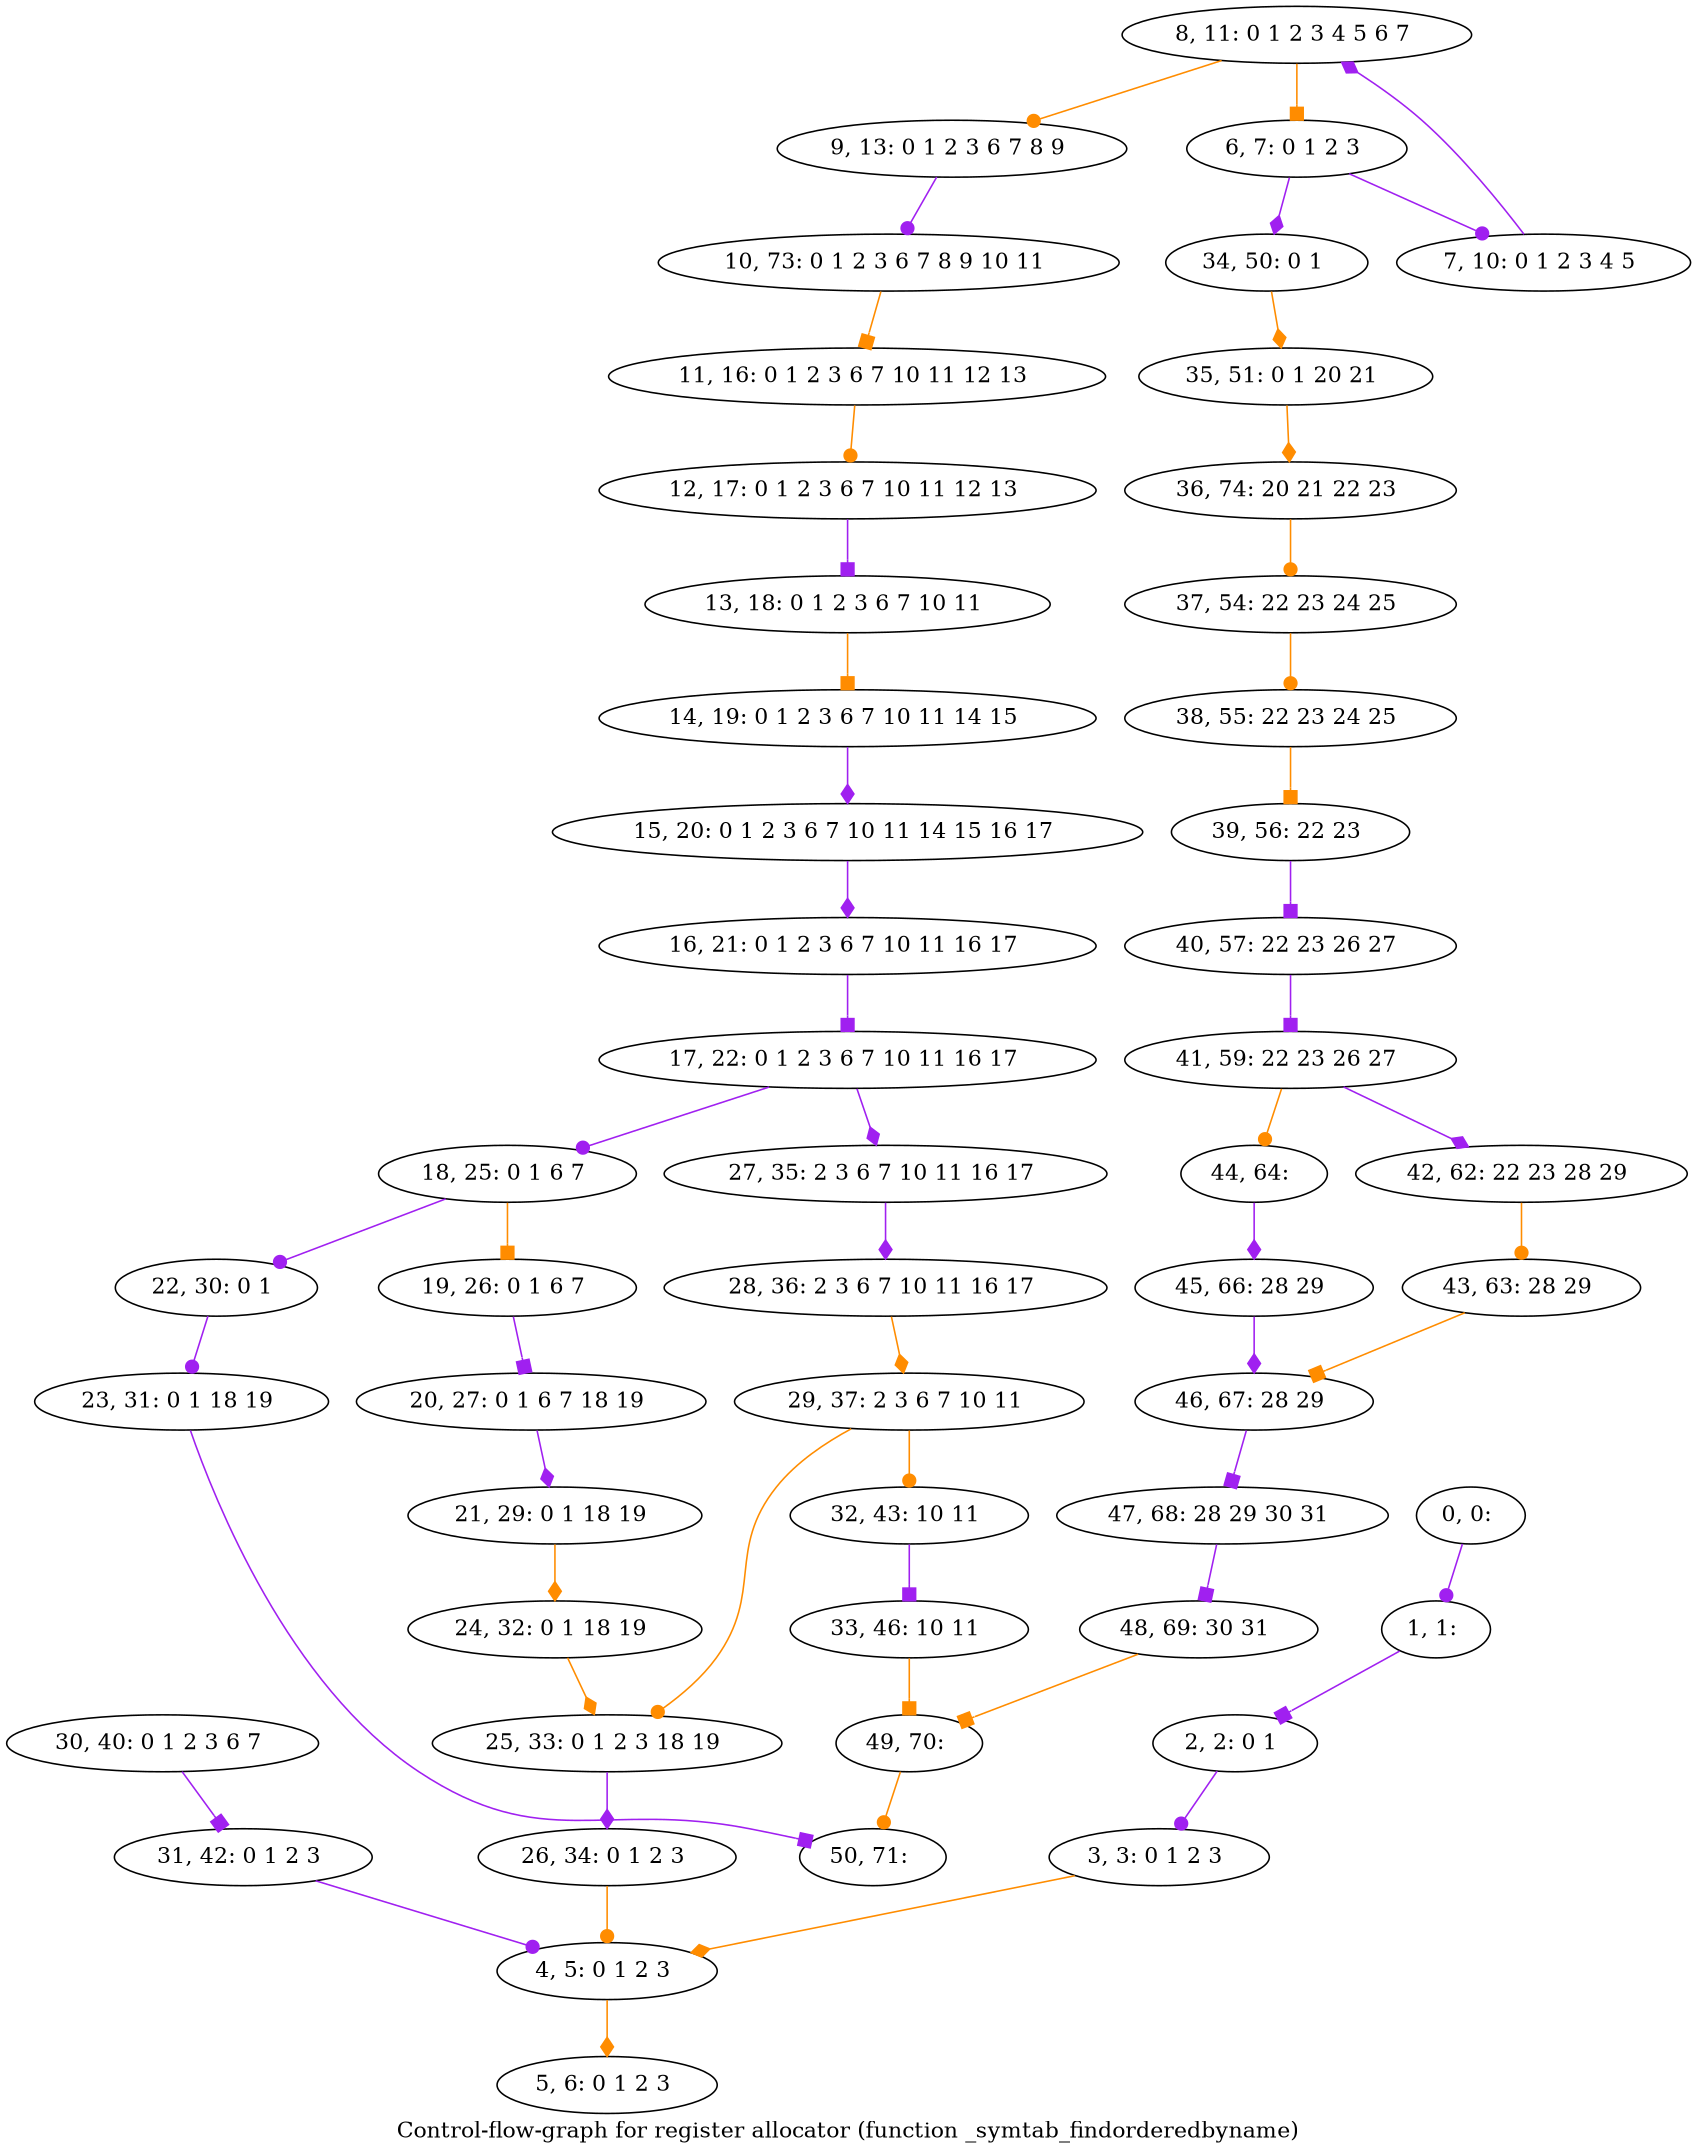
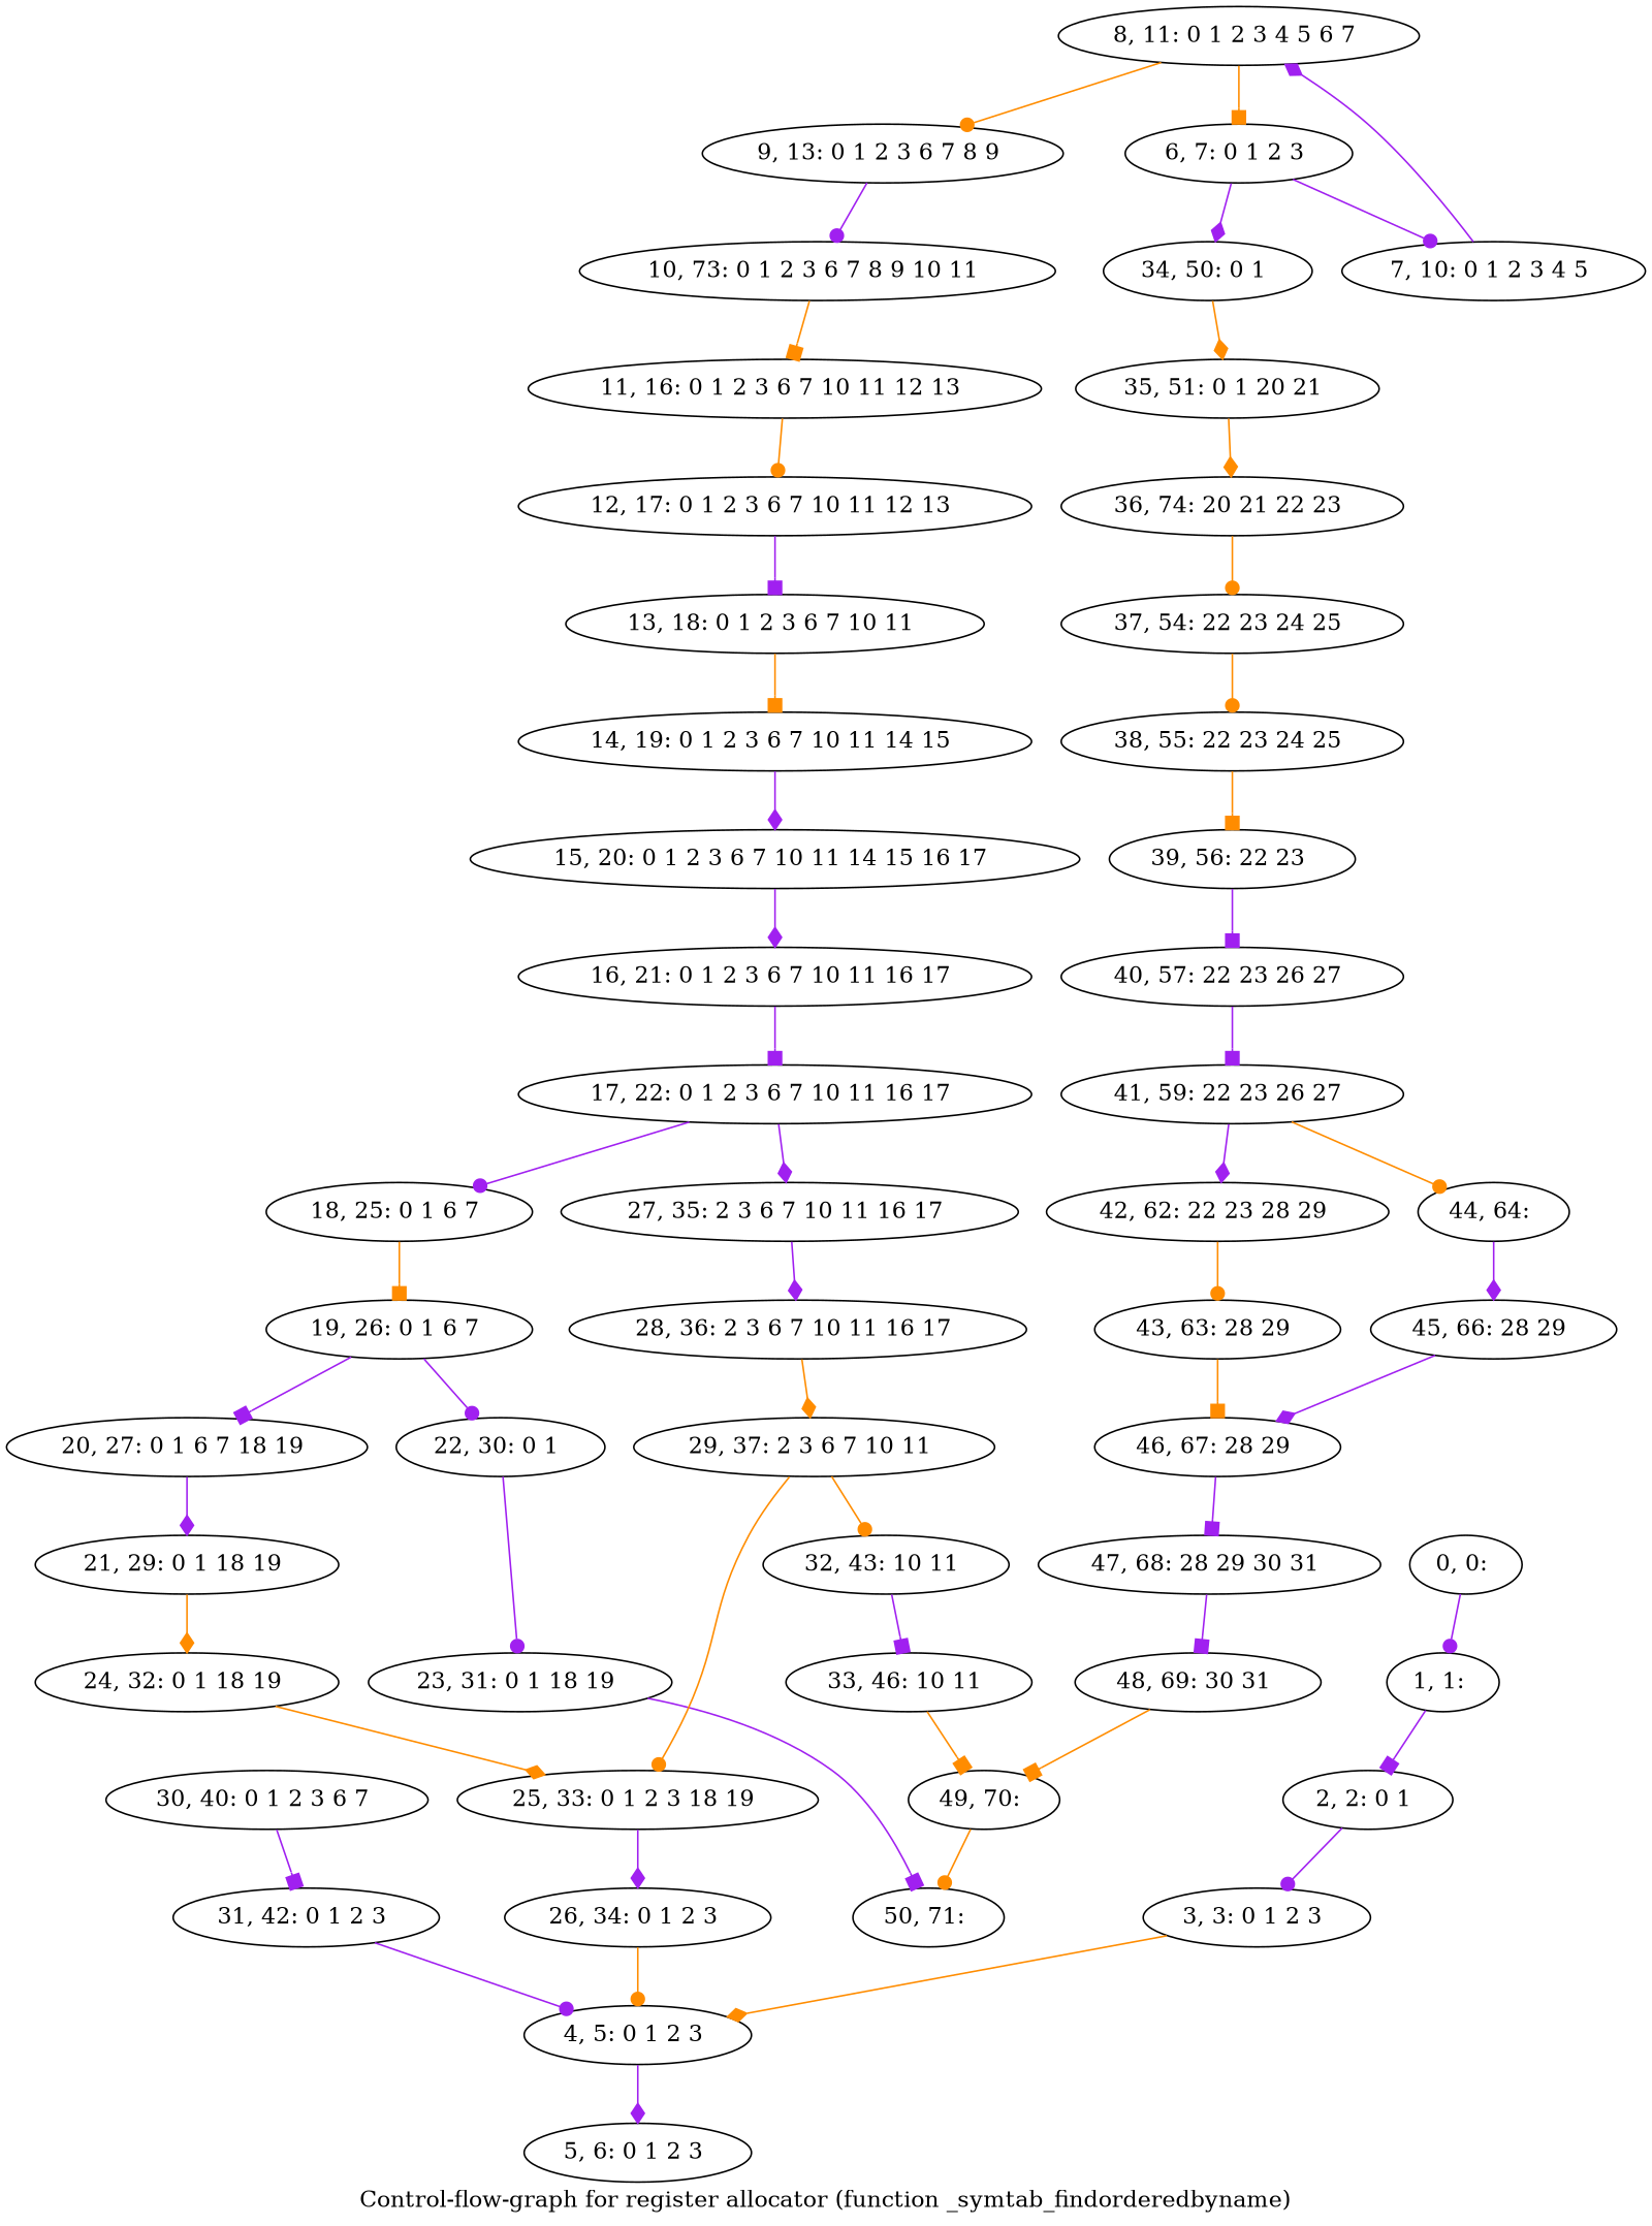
  digraph {
    label="Control-flow-graph for register allocator (function _symtab_findorderedbyname)"
    edge [arrowhead=box color=purple]
    n1 [label="0, 0: "]
    n2 [label="1, 1: "]
    n3 [label="2, 2: 0 1 "]
    n4 [label="3, 3: 0 1 2 3 "]
    n5 [label="4, 5: 0 1 2 3 "]
    n6 [label="5, 6: 0 1 2 3 "]
    n7 [label="6, 7: 0 1 2 3 "]
    n8 [label="7, 10: 0 1 2 3 4 5 "]
    n9 [label="34, 50: 0 1 "]
    n10 [label="8, 11: 0 1 2 3 4 5 6 7 "]
    n11 [label="35, 51: 0 1 20 21 "]
    n12 [label="9, 13: 0 1 2 3 6 7 8 9 "]
    n13 [label="10, 73: 0 1 2 3 6 7 8 9 10 11 "]
    n14 [label="11, 16: 0 1 2 3 6 7 10 11 12 13 "]
    n15 [label="12, 17: 0 1 2 3 6 7 10 11 12 13 "]
    n16 [label="13, 18: 0 1 2 3 6 7 10 11 "]
    n17 [label="14, 19: 0 1 2 3 6 7 10 11 14 15 "]
    n18 [label="15, 20: 0 1 2 3 6 7 10 11 14 15 16 17 "]
    n19 [label="16, 21: 0 1 2 3 6 7 10 11 16 17 "]
    n20 [label="17, 22: 0 1 2 3 6 7 10 11 16 17 "]
    n21 [label="18, 25: 0 1 6 7 "]
    n22 [label="27, 35: 2 3 6 7 10 11 16 17 "]
    n23 [label="19, 26: 0 1 6 7 "]
    n24 [label="28, 36: 2 3 6 7 10 11 16 17 "]
    n25 [label="20, 27: 0 1 6 7 18 19 "]
    n26 [label="22, 30: 0 1 "]
    n27 [label="21, 29: 0 1 18 19 "]
    n28 [label="23, 31: 0 1 18 19 "]
    n29 [label="24, 32: 0 1 18 19 "]
    n30 [label="25, 33: 0 1 2 3 18 19 "]
    n31 [label="50, 71: "]
    n32 [label="26, 34: 0 1 2 3 "]
    n33 [label="29, 37: 2 3 6 7 10 11 "]
    n34 [label="32, 43: 10 11 "]
    n35 [label="30, 40: 0 1 2 3 6 7 "]
    n36 [label="31, 42: 0 1 2 3 "]
    n37 [label="33, 46: 10 11 "]
    n38 [label="49, 70: "]
    n39 [label="36, 74: 20 21 22 23 "]
    n40 [label="37, 54: 22 23 24 25 "]
    n41 [label="38, 55: 22 23 24 25 "]
    n42 [label="39, 56: 22 23 "]
    n43 [label="40, 57: 22 23 26 27 "]
    n44 [label="41, 59: 22 23 26 27 "]
    n45 [label="42, 62: 22 23 28 29 "]
    n46 [label="44, 64: "]
    n47 [label="43, 63: 28 29 "]
    n48 [label="45, 66: 28 29 "]
    n49 [label="46, 67: 28 29 "]
    n50 [label="47, 68: 28 29 30 31 "]
    n51 [label="48, 69: 30 31 "]
    n1 -> n2 [arrowhead=dot]
    n2 -> n3
    n3 -> n4 [arrowhead=dot]
    n4 -> n5 [arrowhead=diamond color=darkorange]
-   n5 -> n6 [arrowhead=diamond color=darkorange]
+   n5 -> n6 [arrowhead=diamond]
    n7 -> n8 [arrowhead=dot]
    n7 -> n9 [arrowhead=diamond]
    n8 -> n10 [arrowhead=diamond]
    n9 -> n11 [arrowhead=diamond color=darkorange]
    n10 -> n7 [color=darkorange]
    n10 -> n12 [arrowhead=dot color=darkorange]
    n11 -> n39 [arrowhead=diamond color=darkorange]
    n12 -> n13 [arrowhead=dot]
    n13 -> n14 [color=darkorange]
    n14 -> n15 [arrowhead=dot color=darkorange]
    n15 -> n16
    n16 -> n17 [color=darkorange]
    n17 -> n18 [arrowhead=diamond]
    n18 -> n19 [arrowhead=diamond]
    n19 -> n20
    n20 -> n21 [arrowhead=dot]
    n20 -> n22 [arrowhead=diamond]
    n21 -> n23 [color=darkorange]
    n22 -> n24 [arrowhead=diamond]
    n23 -> n25
-   n21 -> n26 [arrowhead=dot]
+   n23 -> n26 [arrowhead=dot]
    n24 -> n33 [arrowhead=diamond color=darkorange]
    n25 -> n27 [arrowhead=diamond]
    n26 -> n28 [arrowhead=dot]
    n27 -> n29 [arrowhead=diamond color=darkorange]
    n28 -> n31
    n29 -> n30 [arrowhead=diamond color=darkorange]
    n30 -> n32 [arrowhead=diamond]
    n32 -> n5 [arrowhead=dot color=darkorange]
    n33 -> n30 [arrowhead=dot color=darkorange]
    n33 -> n34 [arrowhead=dot color=darkorange]
    n34 -> n37
    n35 -> n36
    n36 -> n5 [arrowhead=dot]
    n37 -> n38 [color=darkorange]
    n38 -> n31 [arrowhead=dot color=darkorange]
    n39 -> n40 [arrowhead=dot color=darkorange]
    n40 -> n41 [arrowhead=dot color=darkorange]
    n41 -> n42 [color=darkorange]
    n42 -> n43
    n43 -> n44
    n44 -> n45 [arrowhead=diamond]
    n44 -> n46 [arrowhead=dot color=darkorange]
    n45 -> n47 [arrowhead=dot color=darkorange]
    n46 -> n48 [arrowhead=diamond]
    n47 -> n49 [color=darkorange]
    n48 -> n49 [arrowhead=diamond]
    n49 -> n50
    n50 -> n51
    n51 -> n38 [color=darkorange]
  }
